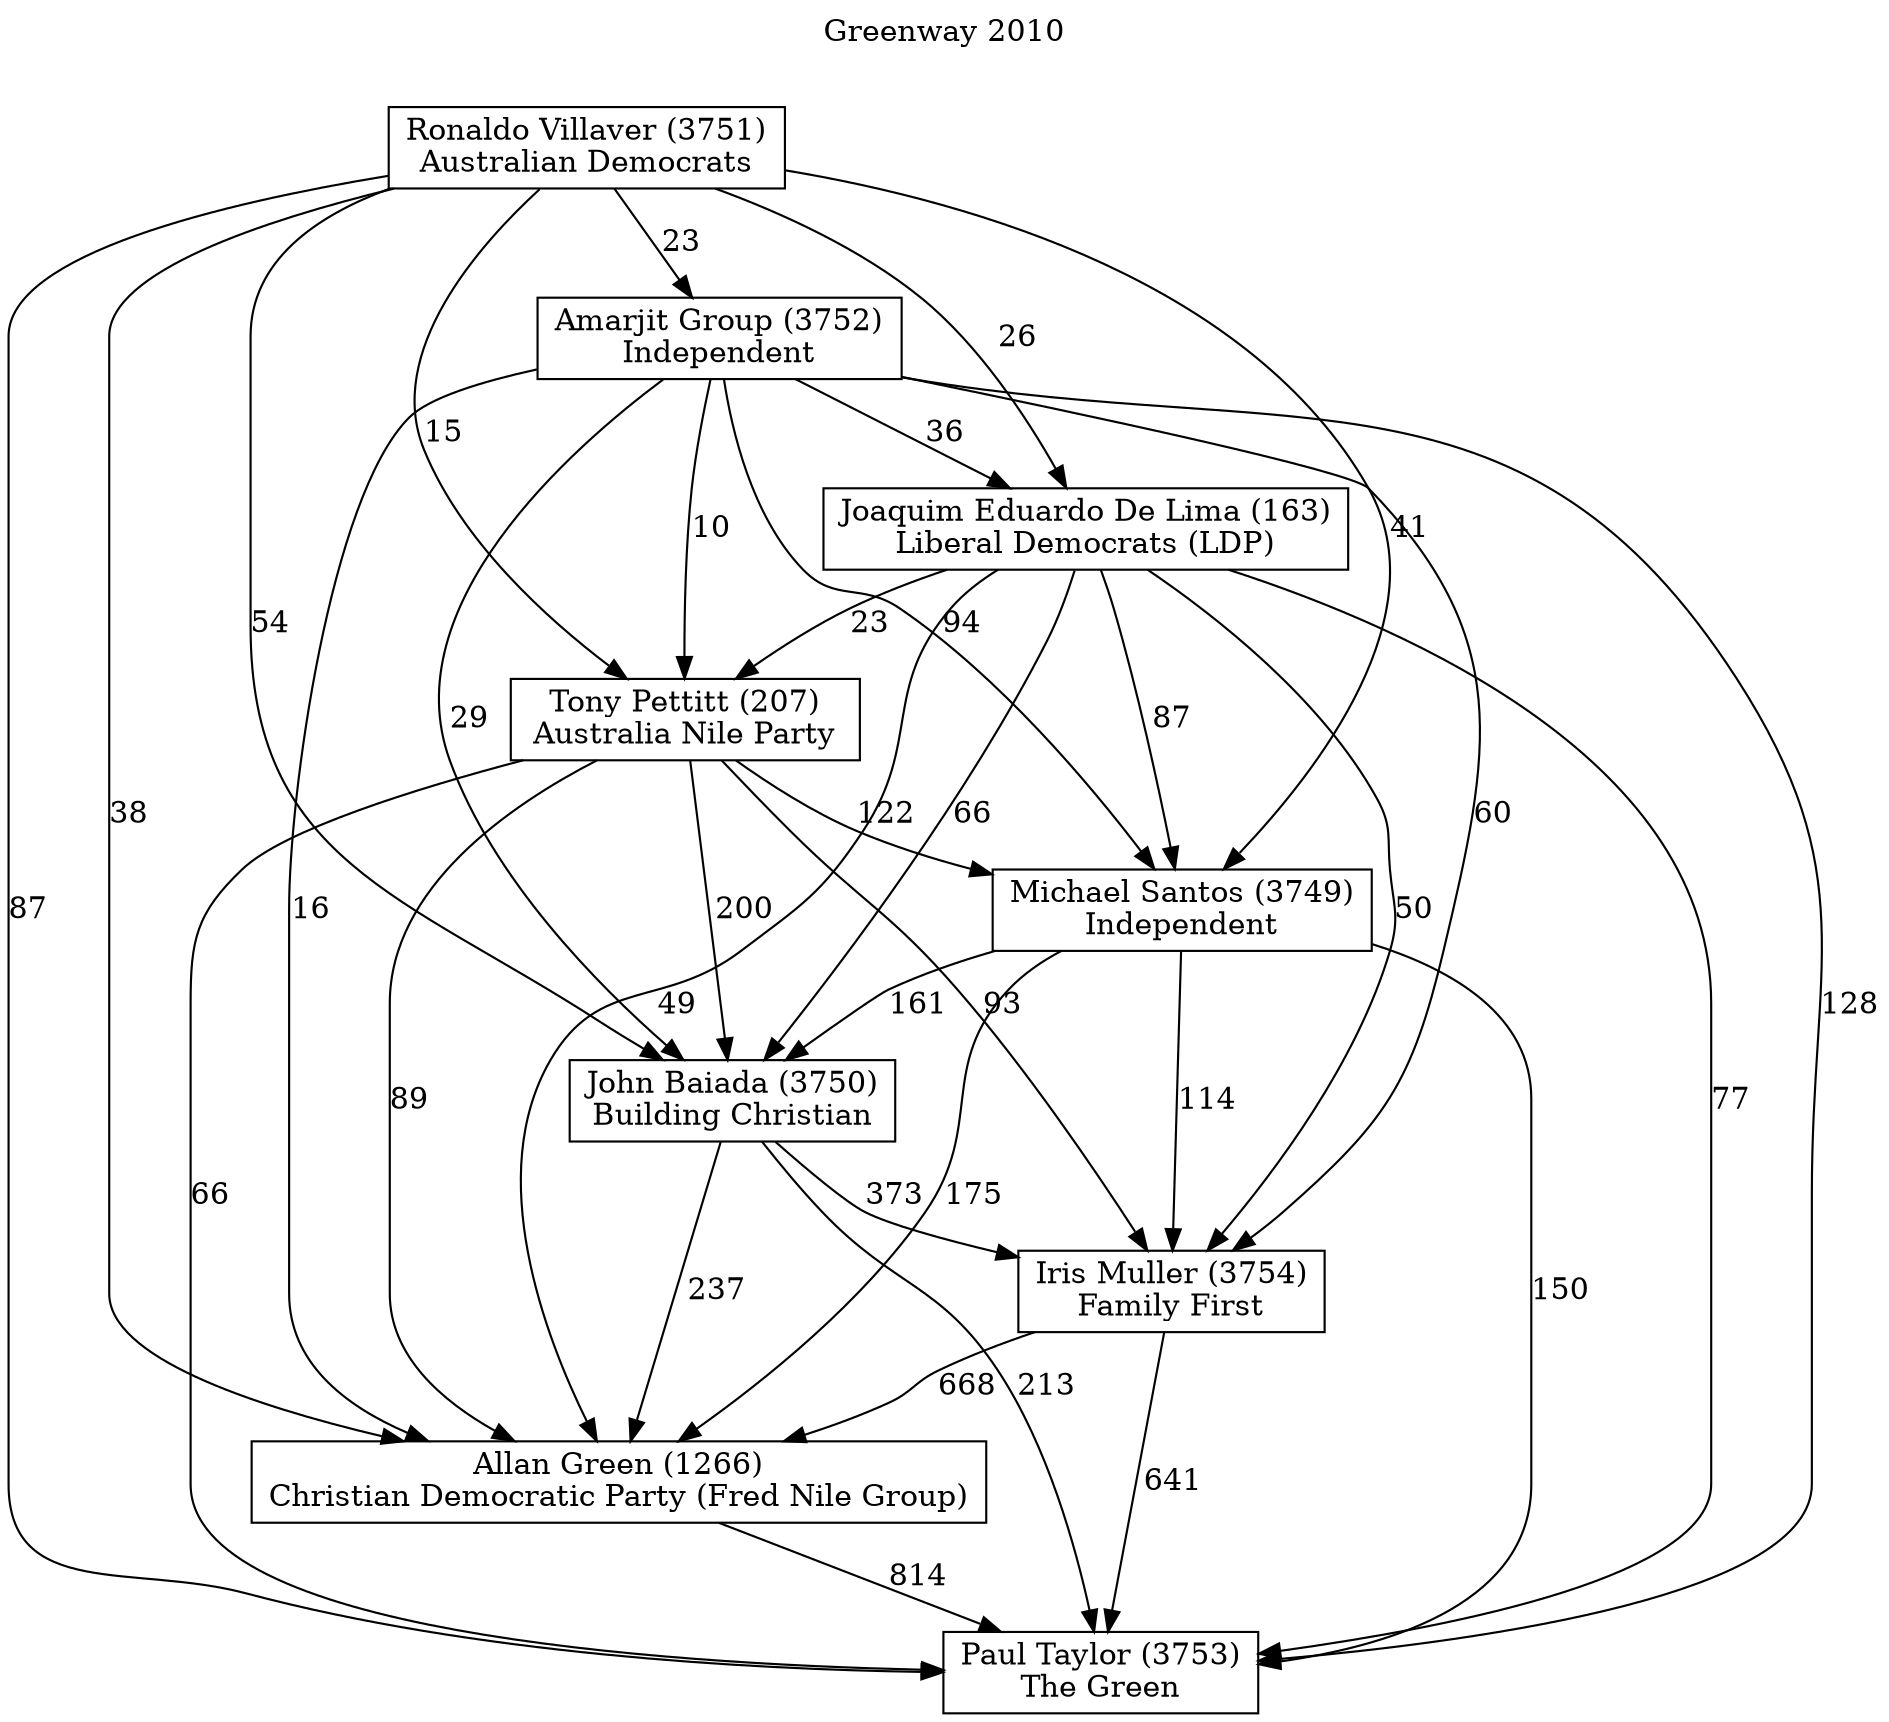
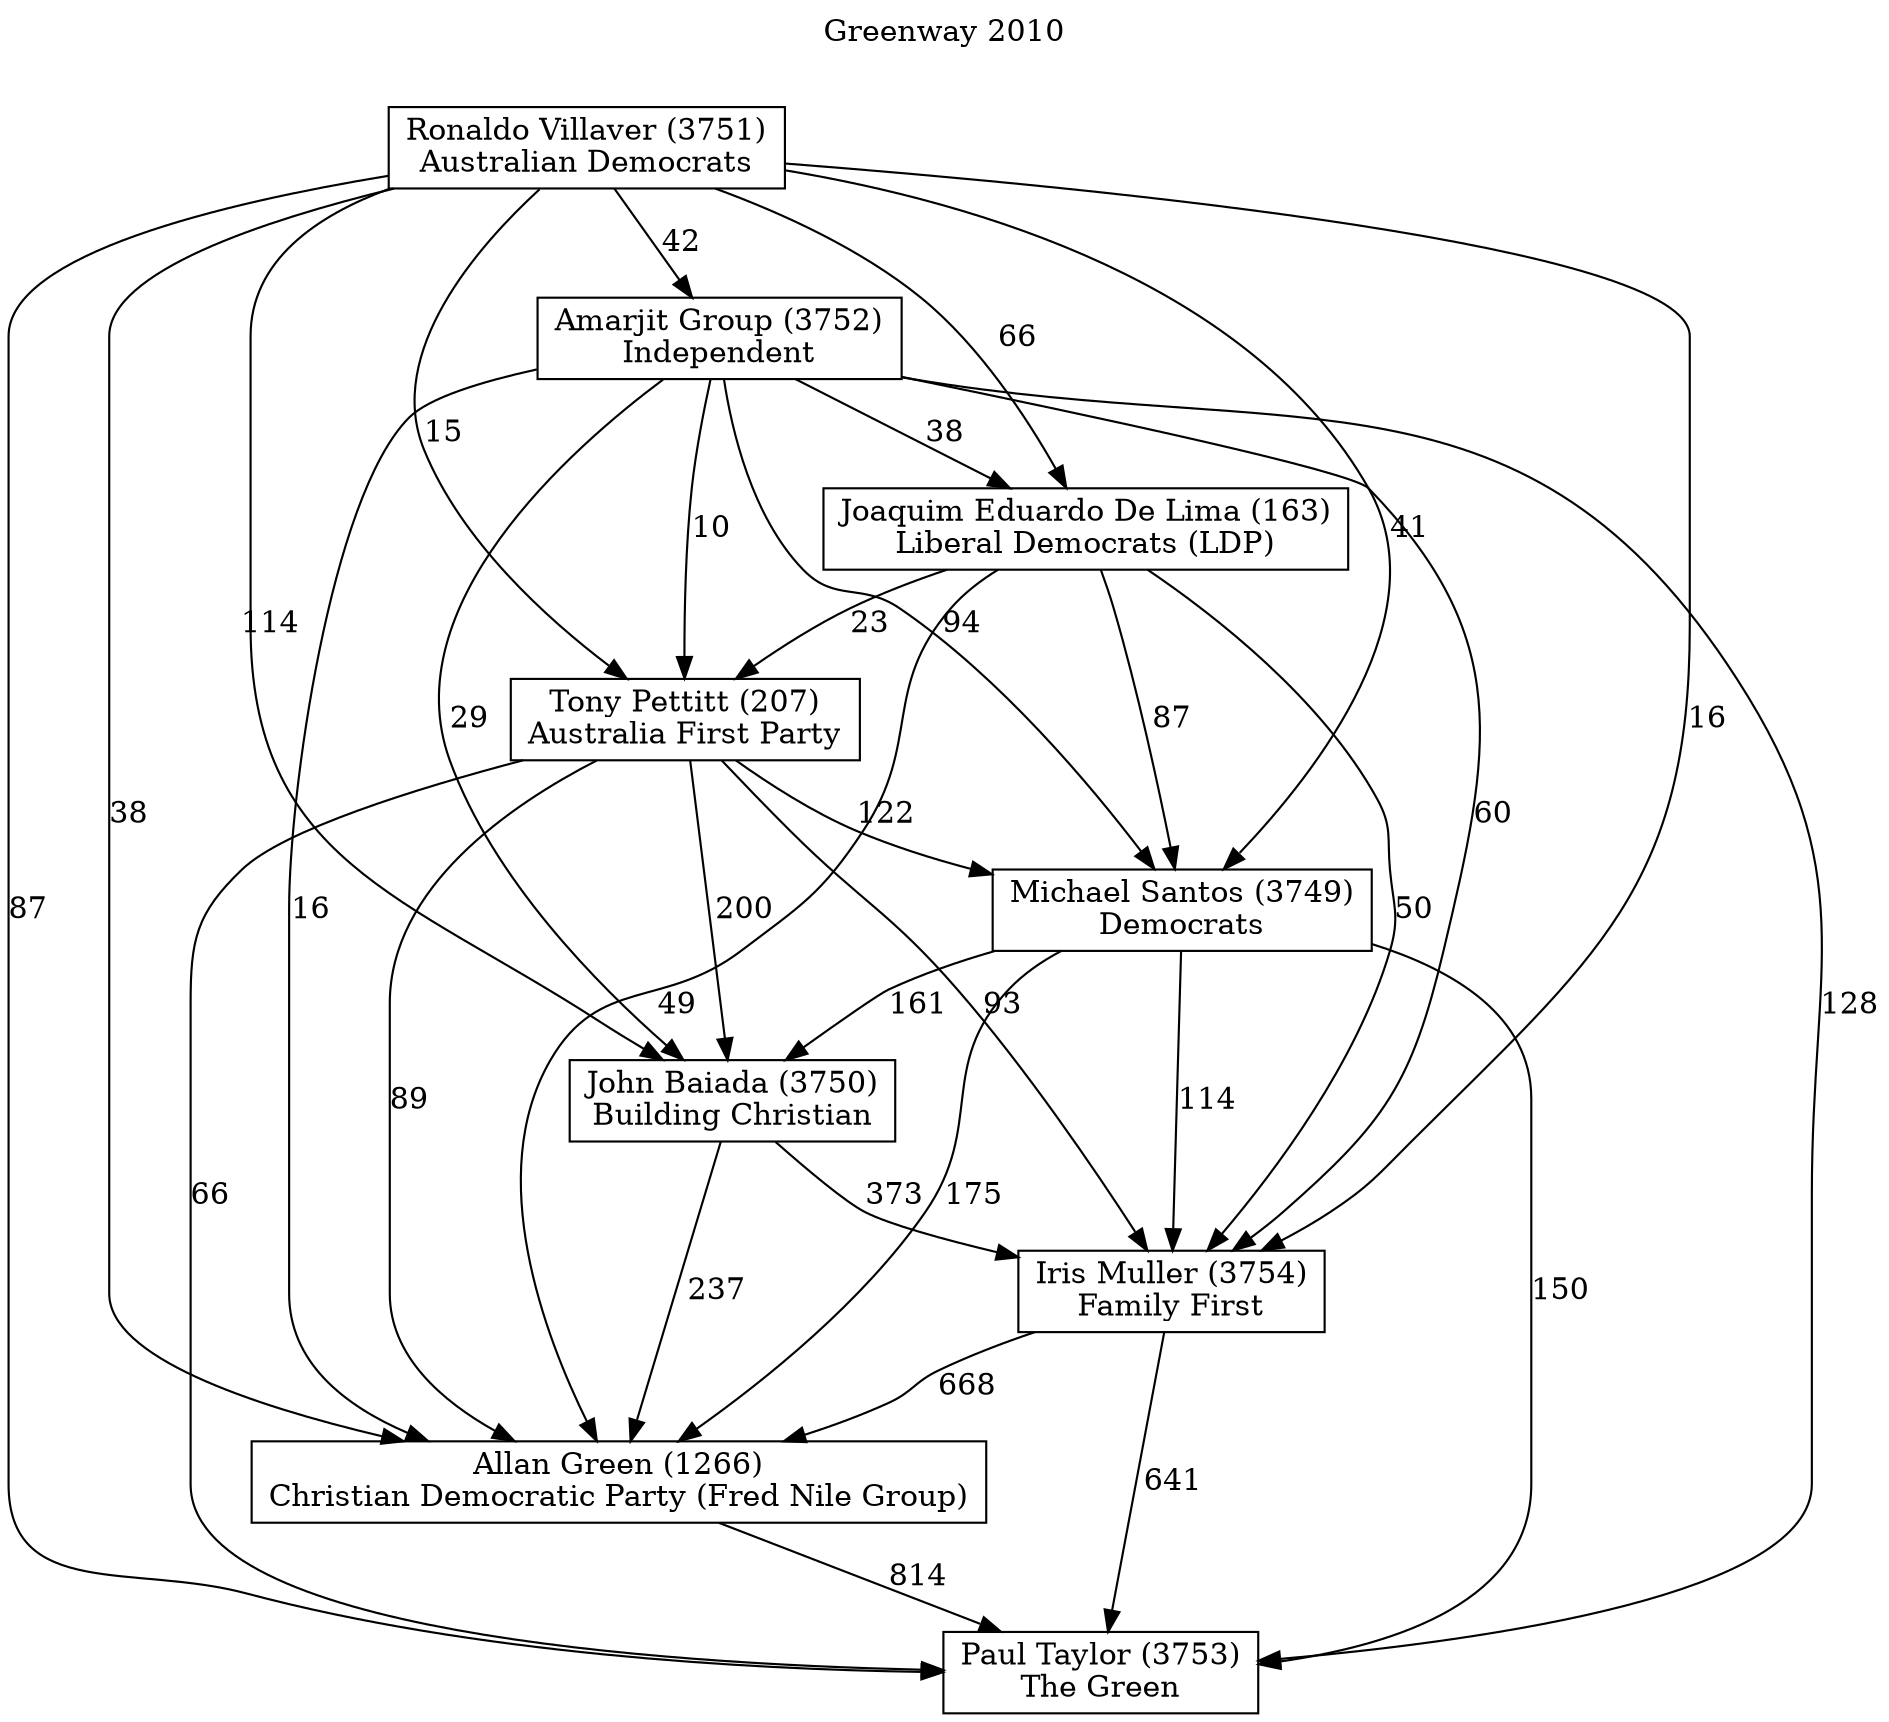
  digraph {
    label="Greenway 2010"
    labelloc=t
    mclimit=10
    node [shape=box]
    n1 [label="Allan Green (1266)\nChristian Democratic Party (Fred Nile Group)"]
    n2 [label="Paul Taylor (3753)\nThe Green"]
    n3 [label="Amarjit Group (3752)\nIndependent"]
    n4 [label="Iris Muller (3754)\nFamily First"]
    n5 [label="Joaquim Eduardo De Lima (163)\nLiberal Democrats (LDP)"]
    n6 [label="John Baiada (3750)\nBuilding Christian"]
-   n7 [label="Michael Santos (3749)\nIndependent"]
-   n8 [label="Tony Pettitt (207)\nAustralia Nile Party"]
+   n7 [label="Michael Santos (3749)\nDemocrats"]
+   n8 [label="Tony Pettitt (207)\nAustralia First Party"]
    n9 [label="Ronaldo Villaver (3751)\nAustralian Democrats"]
    n1 -> n2 [label=814]
    n3 -> n1 [label=16]
    n3 -> n2 [label=128]
    n3 -> n4 [label=60]
-   n3 -> n5 [label=36]
+   n3 -> n5 [label=38]
    n3 -> n6 [label=29]
    n3 -> n7 [label=94]
    n3 -> n8 [label=10]
    n4 -> n1 [label=668]
    n4 -> n2 [label=641]
    n5 -> n1 [label=49]
-   n5 -> n2 [label=77]
    n5 -> n4 [label=50]
-   n5 -> n6 [label=66]
    n5 -> n7 [label=87]
    n5 -> n8 [label=23]
    n6 -> n1 [label=237]
-   n6 -> n2 [label=213]
    n6 -> n4 [label=373]
    n7 -> n1 [label=175]
    n7 -> n2 [label=150]
    n7 -> n4 [label=114]
    n7 -> n6 [label=161]
    n8 -> n1 [label=89]
    n8 -> n2 [label=66]
    n8 -> n4 [label=93]
    n8 -> n6 [label=200]
    n8 -> n7 [label=122]
    n9 -> n1 [label=38]
    n9 -> n2 [label=87]
-   n9 -> n3 [label=23]
-   n9 -> n5 [label=26]
-   n9 -> n6 [label=54]
+   n9 -> n3 [label=42]
+   n9 -> n4 [label=16]
+   n9 -> n5 [label=66]
+   n9 -> n6 [label=114]
    n9 -> n7 [label=41]
    n9 -> n8 [label=15]
  }
